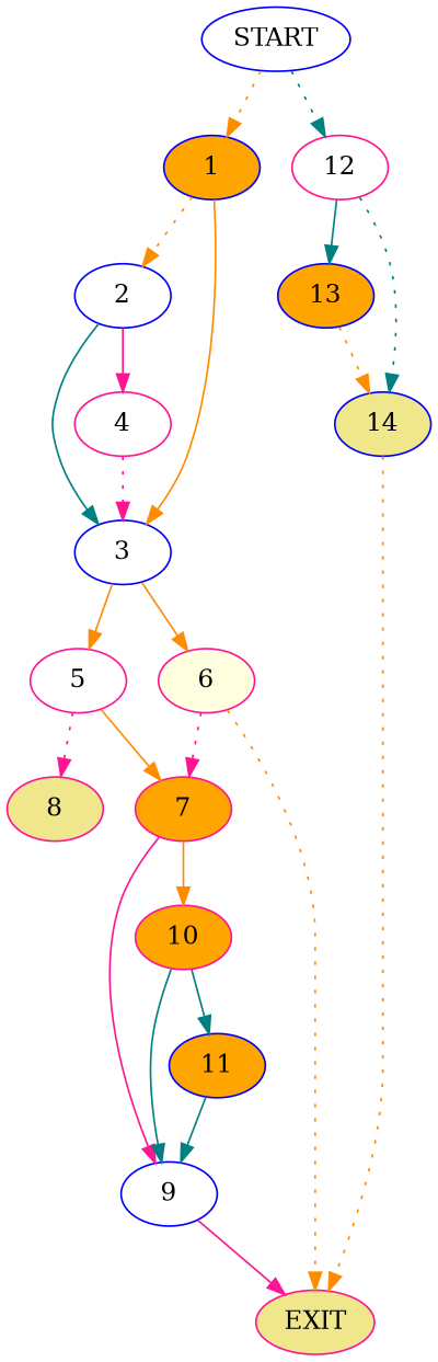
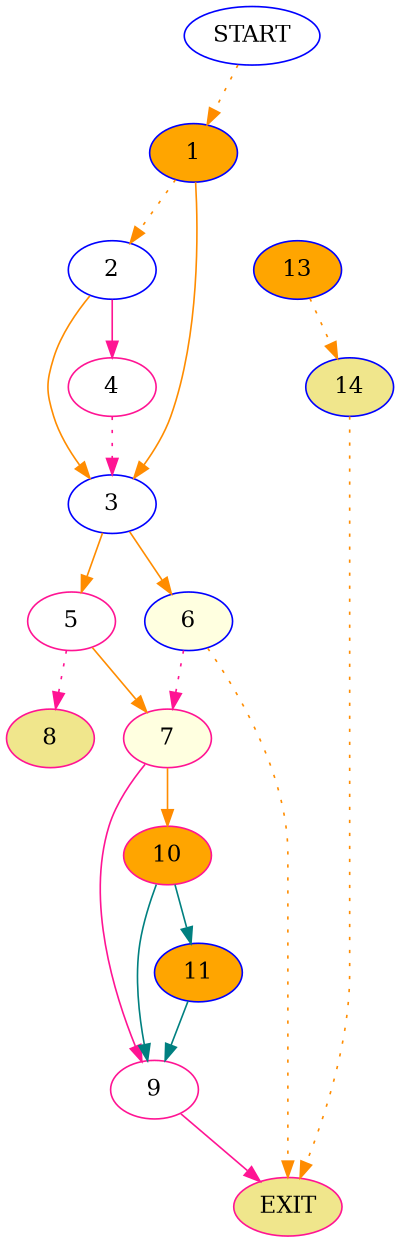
  digraph {
    node [color=blue fillcolor=white style=filled]
    edge [color=darkorange style=solid]
    n1 [label=START]
    1 [fillcolor=orange]
-   12 [color=deeppink]
    2
    3
    13 [fillcolor=orange]
    14 [fillcolor=khaki]
    n8 [color=deeppink fillcolor=khaki label=EXIT]
    4 [color=deeppink]
    5 [color=deeppink]
-   6 [color=deeppink fillcolor=lightyellow]
-   7 [color=deeppink fillcolor=orange]
+   6 [fillcolor=lightyellow]
+   7 [color=deeppink fillcolor=lightyellow]
    8 [color=deeppink fillcolor=khaki]
-   9
+   9 [color=deeppink]
    10 [color=deeppink fillcolor=orange]
    11 [fillcolor=orange]
    n1 -> 1 [style=dotted]
-   n1 -> 12 [color=teal style=dotted]
    1 -> 2 [style=dotted]
    1 -> 3
-   12 -> 13 [color=teal]
-   12 -> 14 [color=teal style=dotted]
-   2 -> 3 [color=teal]
+   2 -> 3
    2 -> 4 [color=deeppink]
    3 -> 5
    3 -> 6
    13 -> 14 [style=dotted]
    14 -> n8 [style=dotted]
    4 -> 3 [color=deeppink style=dotted]
    5 -> 7
    5 -> 8 [color=deeppink style=dotted]
    6 -> n8 [style=dotted]
    6 -> 7 [color=deeppink style=dotted]
    7 -> 9 [color=deeppink]
    7 -> 10
    9 -> n8 [color=deeppink]
    10 -> 9 [color=teal]
    10 -> 11 [color=teal]
    11 -> 9 [color=teal]
  }
